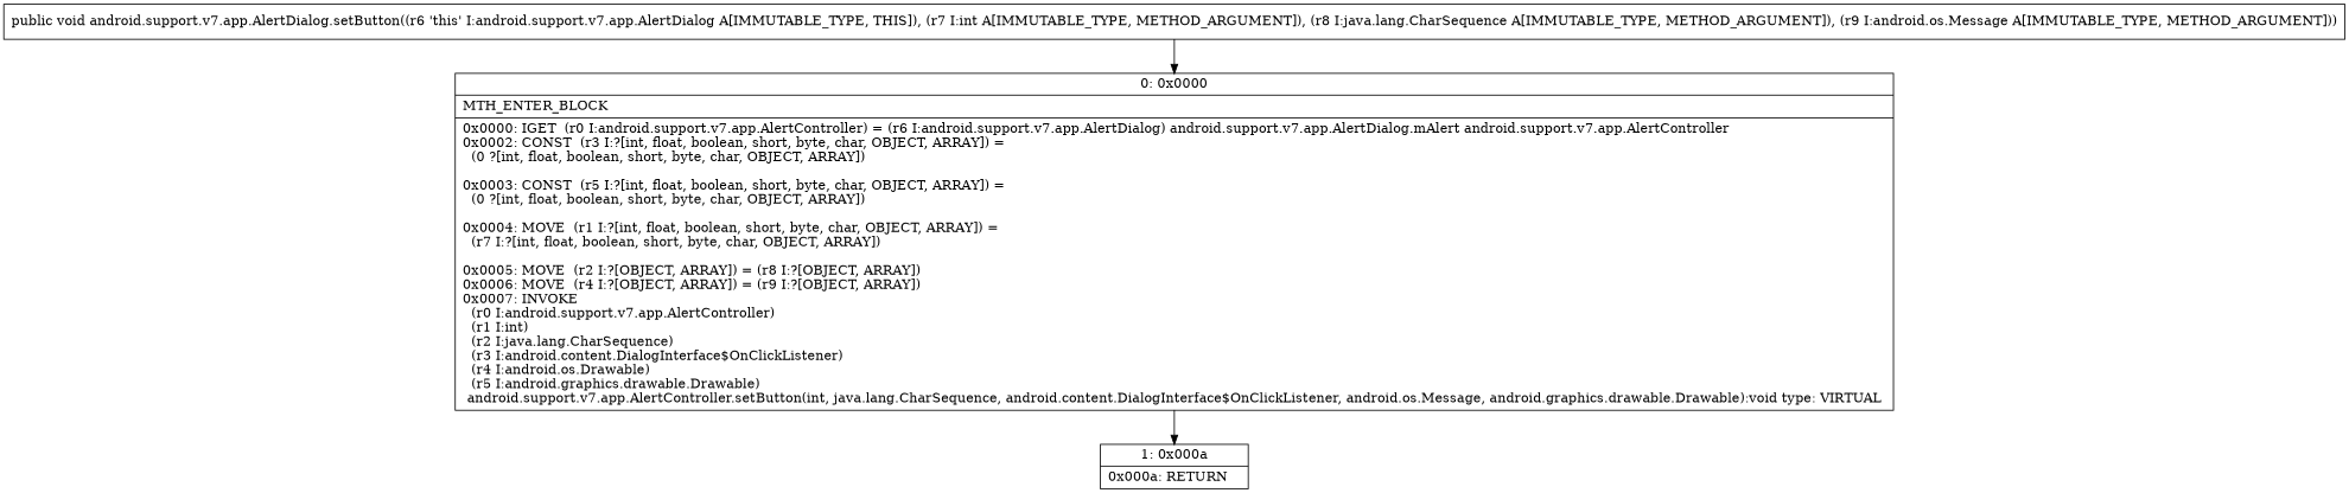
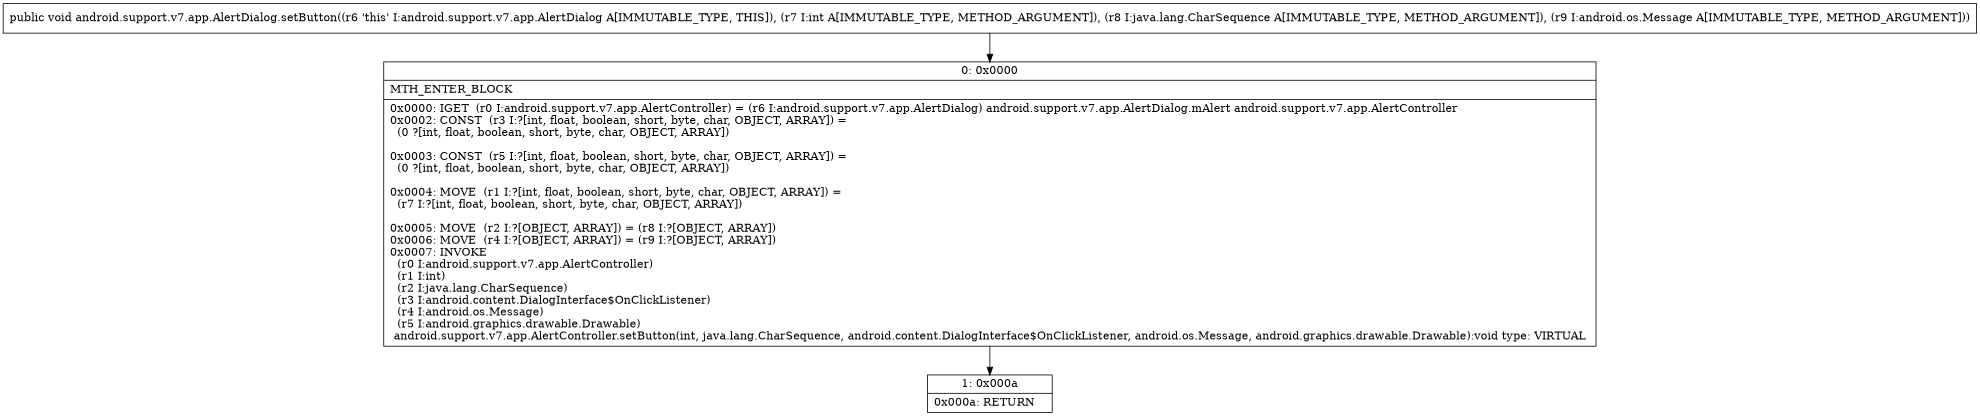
  digraph {
    node [shape=record]
-   n1 [label="{0\:\ 0x0000|MTH_ENTER_BLOCK\l|0x0000: IGET  (r0 I:android.support.v7.app.AlertController) = (r6 I:android.support.v7.app.AlertDialog) android.support.v7.app.AlertDialog.mAlert android.support.v7.app.AlertController \l0x0002: CONST  (r3 I:?[int, float, boolean, short, byte, char, OBJECT, ARRAY]) = \l  (0 ?[int, float, boolean, short, byte, char, OBJECT, ARRAY])\l \l0x0003: CONST  (r5 I:?[int, float, boolean, short, byte, char, OBJECT, ARRAY]) = \l  (0 ?[int, float, boolean, short, byte, char, OBJECT, ARRAY])\l \l0x0004: MOVE  (r1 I:?[int, float, boolean, short, byte, char, OBJECT, ARRAY]) = \l  (r7 I:?[int, float, boolean, short, byte, char, OBJECT, ARRAY])\l \l0x0005: MOVE  (r2 I:?[OBJECT, ARRAY]) = (r8 I:?[OBJECT, ARRAY]) \l0x0006: MOVE  (r4 I:?[OBJECT, ARRAY]) = (r9 I:?[OBJECT, ARRAY]) \l0x0007: INVOKE  \l  (r0 I:android.support.v7.app.AlertController)\l  (r1 I:int)\l  (r2 I:java.lang.CharSequence)\l  (r3 I:android.content.DialogInterface$OnClickListener)\l  (r4 I:android.os.Drawable)\l  (r5 I:android.graphics.drawable.Drawable)\l android.support.v7.app.AlertController.setButton(int, java.lang.CharSequence, android.content.DialogInterface$OnClickListener, android.os.Message, android.graphics.drawable.Drawable):void type: VIRTUAL \l}"]
+   n1 [label="{0\:\ 0x0000|MTH_ENTER_BLOCK\l|0x0000: IGET  (r0 I:android.support.v7.app.AlertController) = (r6 I:android.support.v7.app.AlertDialog) android.support.v7.app.AlertDialog.mAlert android.support.v7.app.AlertController \l0x0002: CONST  (r3 I:?[int, float, boolean, short, byte, char, OBJECT, ARRAY]) = \l  (0 ?[int, float, boolean, short, byte, char, OBJECT, ARRAY])\l \l0x0003: CONST  (r5 I:?[int, float, boolean, short, byte, char, OBJECT, ARRAY]) = \l  (0 ?[int, float, boolean, short, byte, char, OBJECT, ARRAY])\l \l0x0004: MOVE  (r1 I:?[int, float, boolean, short, byte, char, OBJECT, ARRAY]) = \l  (r7 I:?[int, float, boolean, short, byte, char, OBJECT, ARRAY])\l \l0x0005: MOVE  (r2 I:?[OBJECT, ARRAY]) = (r8 I:?[OBJECT, ARRAY]) \l0x0006: MOVE  (r4 I:?[OBJECT, ARRAY]) = (r9 I:?[OBJECT, ARRAY]) \l0x0007: INVOKE  \l  (r0 I:android.support.v7.app.AlertController)\l  (r1 I:int)\l  (r2 I:java.lang.CharSequence)\l  (r3 I:android.content.DialogInterface$OnClickListener)\l  (r4 I:android.os.Message)\l  (r5 I:android.graphics.drawable.Drawable)\l android.support.v7.app.AlertController.setButton(int, java.lang.CharSequence, android.content.DialogInterface$OnClickListener, android.os.Message, android.graphics.drawable.Drawable):void type: VIRTUAL \l}"]
    n2 [label="{1\:\ 0x000a|0x000a: RETURN   \l}"]
    n3 [label="{public void android.support.v7.app.AlertDialog.setButton((r6 'this' I:android.support.v7.app.AlertDialog A[IMMUTABLE_TYPE, THIS]), (r7 I:int A[IMMUTABLE_TYPE, METHOD_ARGUMENT]), (r8 I:java.lang.CharSequence A[IMMUTABLE_TYPE, METHOD_ARGUMENT]), (r9 I:android.os.Message A[IMMUTABLE_TYPE, METHOD_ARGUMENT])) }"]
    n1 -> n2
    n3 -> n1
  }
